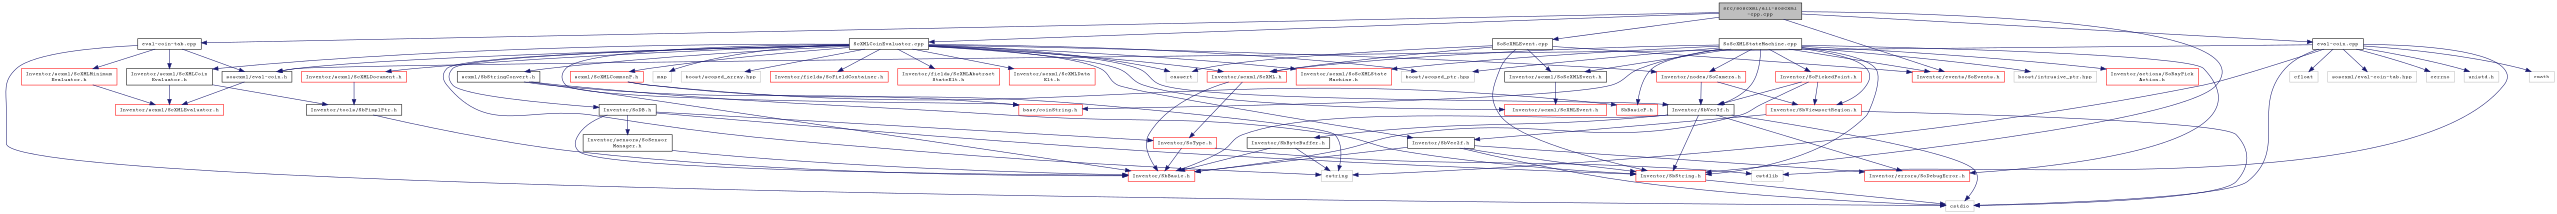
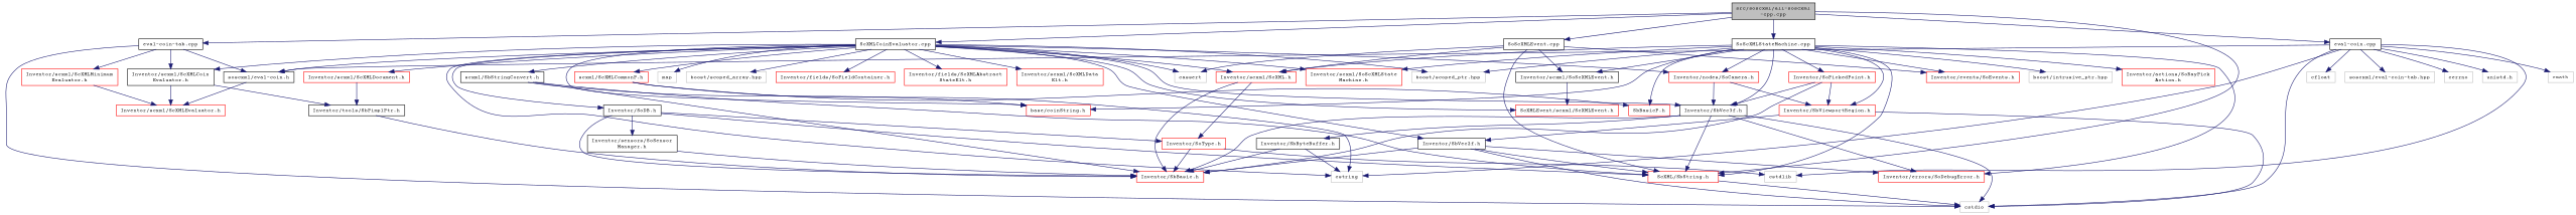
  digraph {
    fontname="Courier Prime"
    node [color=red fillcolor=white fontname="Courier Prime" fontsize=10 shape=record style=filled]
    edge [color=midnightblue fontname="Courier Prime" fontsize=10 labelfontname=Helvetica labelfontsize=10 style=solid]
    n1 [color=black fillcolor=grey75 fontcolor=black height=0.2 label="src/soscxml/all-soscxml\l-cpp.cpp" width=0.4]
    n2 [color=black height=0.2 label="ScXMLCoinEvaluator.cpp" width=0.4]
    n3 [color=black height=0.2 label="eval-coin-tab.cpp" width=0.4]
    n4 [color=black height=0.2 label="eval-coin.cpp" width=0.4]
    n5 [color=black height=0.2 label="SoScXMLEvent.cpp" width=0.4]
    n6 [color=black height=0.2 label="SoScXMLStateMachine.cpp" width=0.4]
-   n7 [height=0.2 label="Inventor/SbString.h" width=0.4]
+   n7 [height=0.2 label="ScXML/SbString.h" width=0.4]
    n8 [color=black height=0.2 label="Inventor/scxml/ScXMLCoin\lEvaluator.h" width=0.4]
    n9 [color=grey75 height=0.2 label=cassert width=0.4]
    n10 [color=grey75 height=0.2 label=cstring width=0.4]
    n11 [color=grey75 height=0.2 label=map width=0.4]
    n12 [color=grey75 height=0.2 label="boost/scoped_array.hpp" width=0.4]
    n13 [color=grey75 height=0.2 label="boost/scoped_ptr.hpp" width=0.4]
    n14 [color=black height=0.2 label="Inventor/SoDB.h" width=0.4]
    n15 [color=black height=0.2 label="Inventor/SbVec2f.h" width=0.4]
    n16 [color=black height=0.2 label="Inventor/SbVec3f.h" width=0.4]
    n17 [height=0.2 label="Inventor/nodes/SoCamera.h" width=0.4]
    n18 [height=0.2 label="Inventor/fields/SoFieldContainer.h" width=0.4]
    n19 [height=0.2 label="Inventor/scxml/ScXML.h" width=0.4]
    n20 [height=0.2 label="Inventor/scxml/ScXMLDocument.h" width=0.4]
-   n21 [height=0.2 label="Inventor/scxml/ScXMLEvent.h" width=0.4]
+   n21 [height=0.2 label="ScXMLEvent/scxml/ScXMLEvent.h" width=0.4]
    n22 [height=0.2 label="Inventor/fields/ScXMLAbstract\lStateElt.h" width=0.4]
    n23 [height=0.2 label="Inventor/scxml/ScXMLData\lElt.h" width=0.4]
    n24 [height=0.2 label="Inventor/scxml/SoScXMLState\lMachine.h" width=0.4]
    n25 [height=0.2 label="base/coinString.h" width=0.4]
    n26 [color=black height=0.2 label="scxml/SbStringConvert.h" width=0.4]
    n27 [height=0.2 label="scxml/ScXMLCommonP.h" width=0.4]
    n28 [color=black height=0.2 label="soscxml/eval-coin.h" width=0.4]
    n29 [color=grey75 height=0.2 label=cstdio width=0.4]
    n30 [height=0.2 label="Inventor/scxml/ScXMLMinimum\lEvaluator.h" width=0.4]
    n31 [color=grey75 height=0.2 label=cstdlib width=0.4]
    n32 [color=grey75 height=0.2 label=cmath width=0.4]
    n33 [color=grey75 height=0.2 label=cfloat width=0.4]
    n34 [color=grey75 height=0.2 label="soscxml/eval-coin-tab.hpp" width=0.4]
    n35 [color=grey75 height=0.2 label=cerrno width=0.4]
    n36 [color=grey75 height=0.2 label="unistd.h" width=0.4]
    n37 [color=black height=0.2 label="Inventor/scxml/SoScXMLEvent.h" width=0.4]
    n38 [height=0.2 label="Inventor/events/SoEvents.h" width=0.4]
    n39 [height=0.2 label="Inventor/errors/SoDebugError.h" width=0.4]
    n40 [height=0.2 label="Inventor/SbViewportRegion.h" width=0.4]
    n41 [height=0.2 label="SbBasicP.h" width=0.4]
    n42 [color=grey75 height=0.2 label="boost/intrusive_ptr.hpp" width=0.4]
    n43 [height=0.2 label="Inventor/actions/SoRayPick\lAction.h" width=0.4]
    n44 [height=0.2 label="Inventor/SoPickedPoint.h" width=0.4]
    n45 [height=0.2 label="Inventor/scxml/ScXMLEvaluator.h" width=0.4]
    n46 [color=black height=0.2 label="Inventor/tools/SbPimplPtr.h" width=0.4]
    n47 [height=0.2 label="Inventor/SbBasic.h" width=0.4]
    n48 [height=0.2 label="Inventor/SoType.h" width=0.4]
    n49 [color=black height=0.2 label="Inventor/sensors/SoSensor\lManager.h" width=0.4]
    n50 [color=black height=0.2 label="Inventor/SbByteBuffer.h" width=0.4]
    n1 -> n2
    n1 -> n3
    n1 -> n4
    n1 -> n5
-   n1 -> n38
+   n1 -> n6
    n1 -> n7
    n2 -> n8
    n2 -> n9
    n2 -> n10
    n2 -> n11
    n2 -> n12
    n2 -> n13
    n2 -> n14
    n2 -> n15
    n2 -> n16
    n2 -> n17
    n2 -> n18
    n2 -> n19
    n2 -> n20
    n2 -> n21
    n2 -> n22
    n2 -> n23
    n2 -> n24
    n2 -> n25
    n2 -> n26
    n2 -> n27
    n2 -> n28
    n3 -> n8
    n3 -> n28
    n3 -> n29
    n3 -> n30
    n4 -> n10
    n4 -> n28
    n4 -> n29
    n4 -> n31
    n4 -> n32
    n4 -> n33
    n4 -> n34
    n4 -> n35
    n4 -> n36
    n5 -> n7
    n5 -> n9
    n5 -> n19
    n5 -> n37
    n5 -> n38
    n6 -> n7
    n6 -> n13
    n6 -> n16
    n6 -> n17
    n6 -> n19
    n6 -> n24
    n6 -> n25
    n6 -> n37
    n6 -> n38
    n6 -> n39
    n6 -> n40
    n6 -> n41
    n6 -> n42
    n6 -> n43
    n6 -> n44
    n7 -> n29
    n8 -> n45
    n8 -> n46
    n14 -> n7
    n14 -> n47
    n14 -> n48
    n14 -> n49
    n15 -> n7
    n15 -> n29
    n15 -> n39
    n15 -> n47
    n16 -> n7
    n16 -> n29
    n16 -> n39
    n16 -> n47
    n16 -> n50
    n17 -> n16
    n17 -> n40
    n19 -> n47
    n19 -> n48
    n20 -> n46
    n26 -> n7
    n26 -> n25
    n26 -> n47
    n27 -> n10
    n27 -> n41
    n28 -> n45
    n30 -> n45
    n37 -> n21
    n40 -> n15
    n40 -> n29
    n44 -> n16
    n44 -> n40
    n44 -> n47
    n46 -> n47
    n48 -> n31
    n48 -> n47
    n49 -> n47
    n50 -> n10
    n50 -> n47
  }
